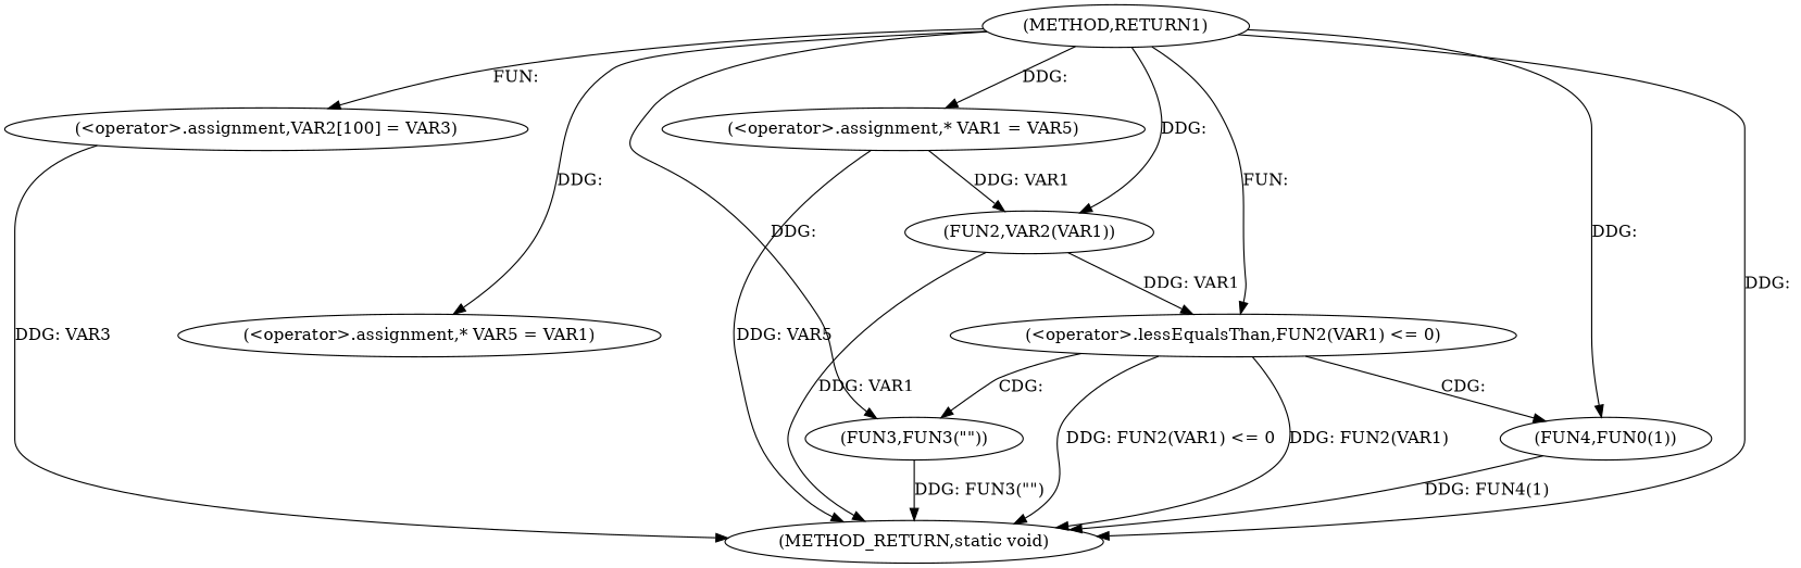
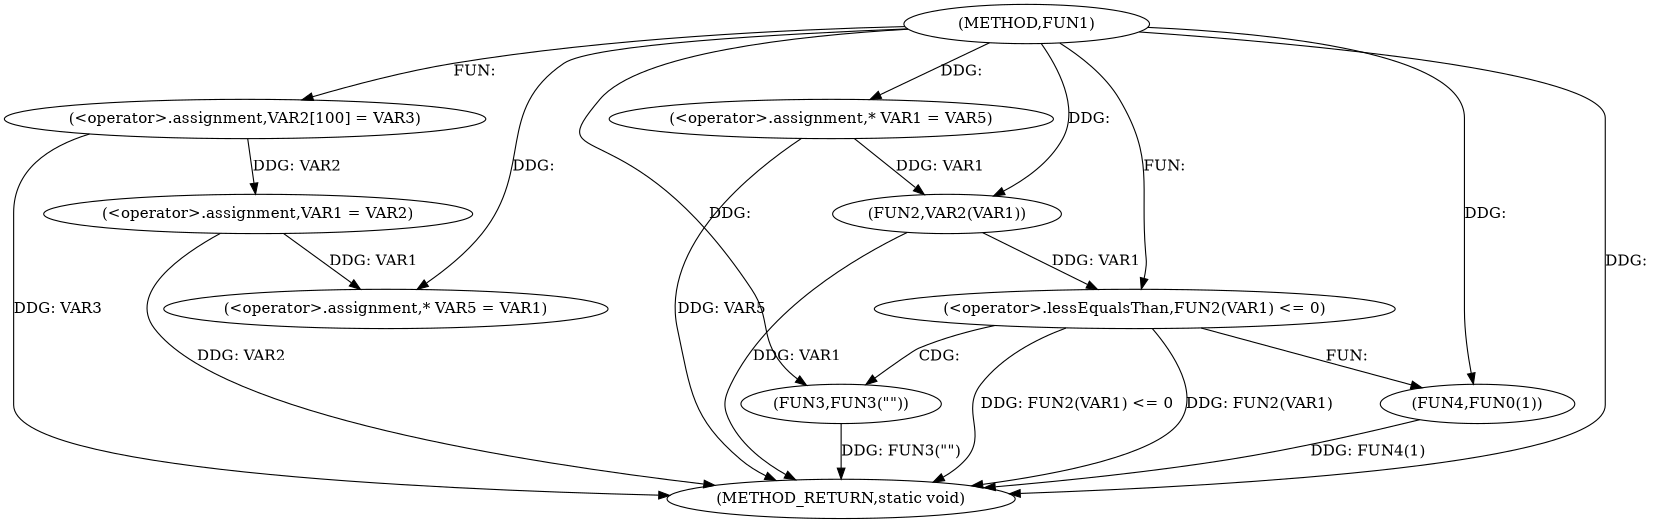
  digraph {
-   n1 [label="(METHOD,RETURN1)"]
+   n1 [label="(METHOD,FUN1)"]
    n2 [label="(<operator>.assignment,VAR2[100] = VAR3)"]
    n3 [label="(<operator>.assignment,* VAR5 = VAR1)"]
    n4 [label="(<operator>.assignment,* VAR1 = VAR5)"]
    n5 [label="(<operator>.lessEqualsThan,FUN2(VAR1) <= 0)"]
    n6 [label="(FUN2,VAR2(VAR1))"]
    n7 [label="(FUN3,FUN3(\"\"))"]
    n8 [label="(FUN4,FUN0(1))"]
    n9 [label="(METHOD_RETURN,static void)"]
+   n10 [label="(<operator>.assignment,VAR1 = VAR2)"]
    n1 -> n2 [label="FUN: "]
    n1 -> n3 [label="DDG: "]
    n1 -> n4 [label="DDG: "]
    n1 -> n5 [label="FUN: "]
    n1 -> n6 [label="DDG: "]
    n1 -> n7 [label="DDG: "]
    n1 -> n8 [label="DDG: "]
    n1 -> n9 [label="DDG: "]
    n2 -> n9 [label="DDG: VAR3"]
+   n2 -> n10 [label="DDG: VAR2"]
    n4 -> n6 [label="DDG: VAR1"]
    n4 -> n9 [label="DDG: VAR5"]
    n5 -> n7 [label="CDG: "]
-   n5 -> n8 [label="CDG: "]
+   n5 -> n8 [label="FUN: "]
    n5 -> n9 [label="DDG: FUN2(VAR1)"]
    n5 -> n9 [label="DDG: FUN2(VAR1) <= 0"]
    n6 -> n5 [label="DDG: VAR1"]
    n6 -> n9 [label="DDG: VAR1"]
    n7 -> n9 [label="DDG: FUN3(\"\")"]
    n8 -> n9 [label="DDG: FUN4(1)"]
+   n10 -> n3 [label="DDG: VAR1"]
+   n10 -> n9 [label="DDG: VAR2"]
  }
